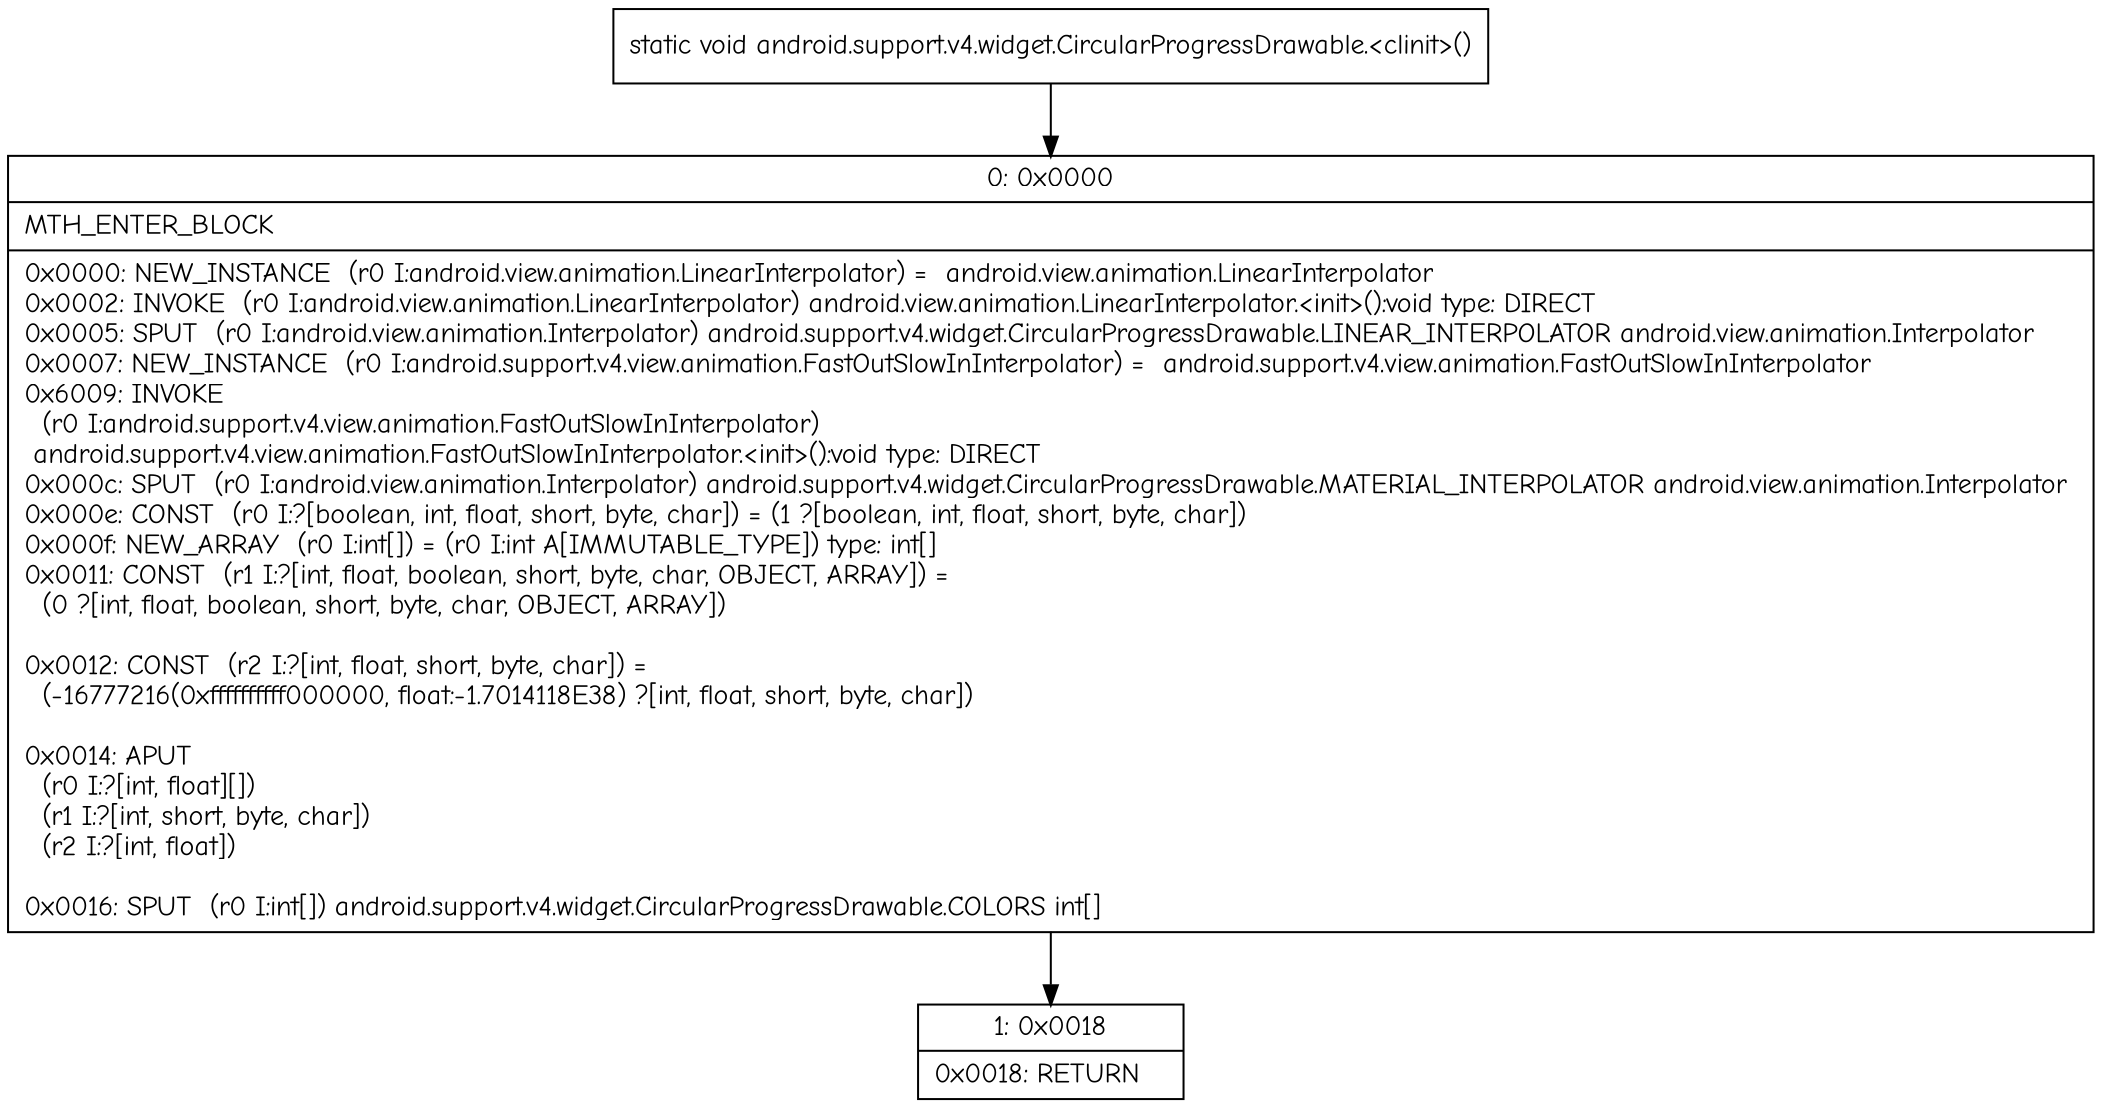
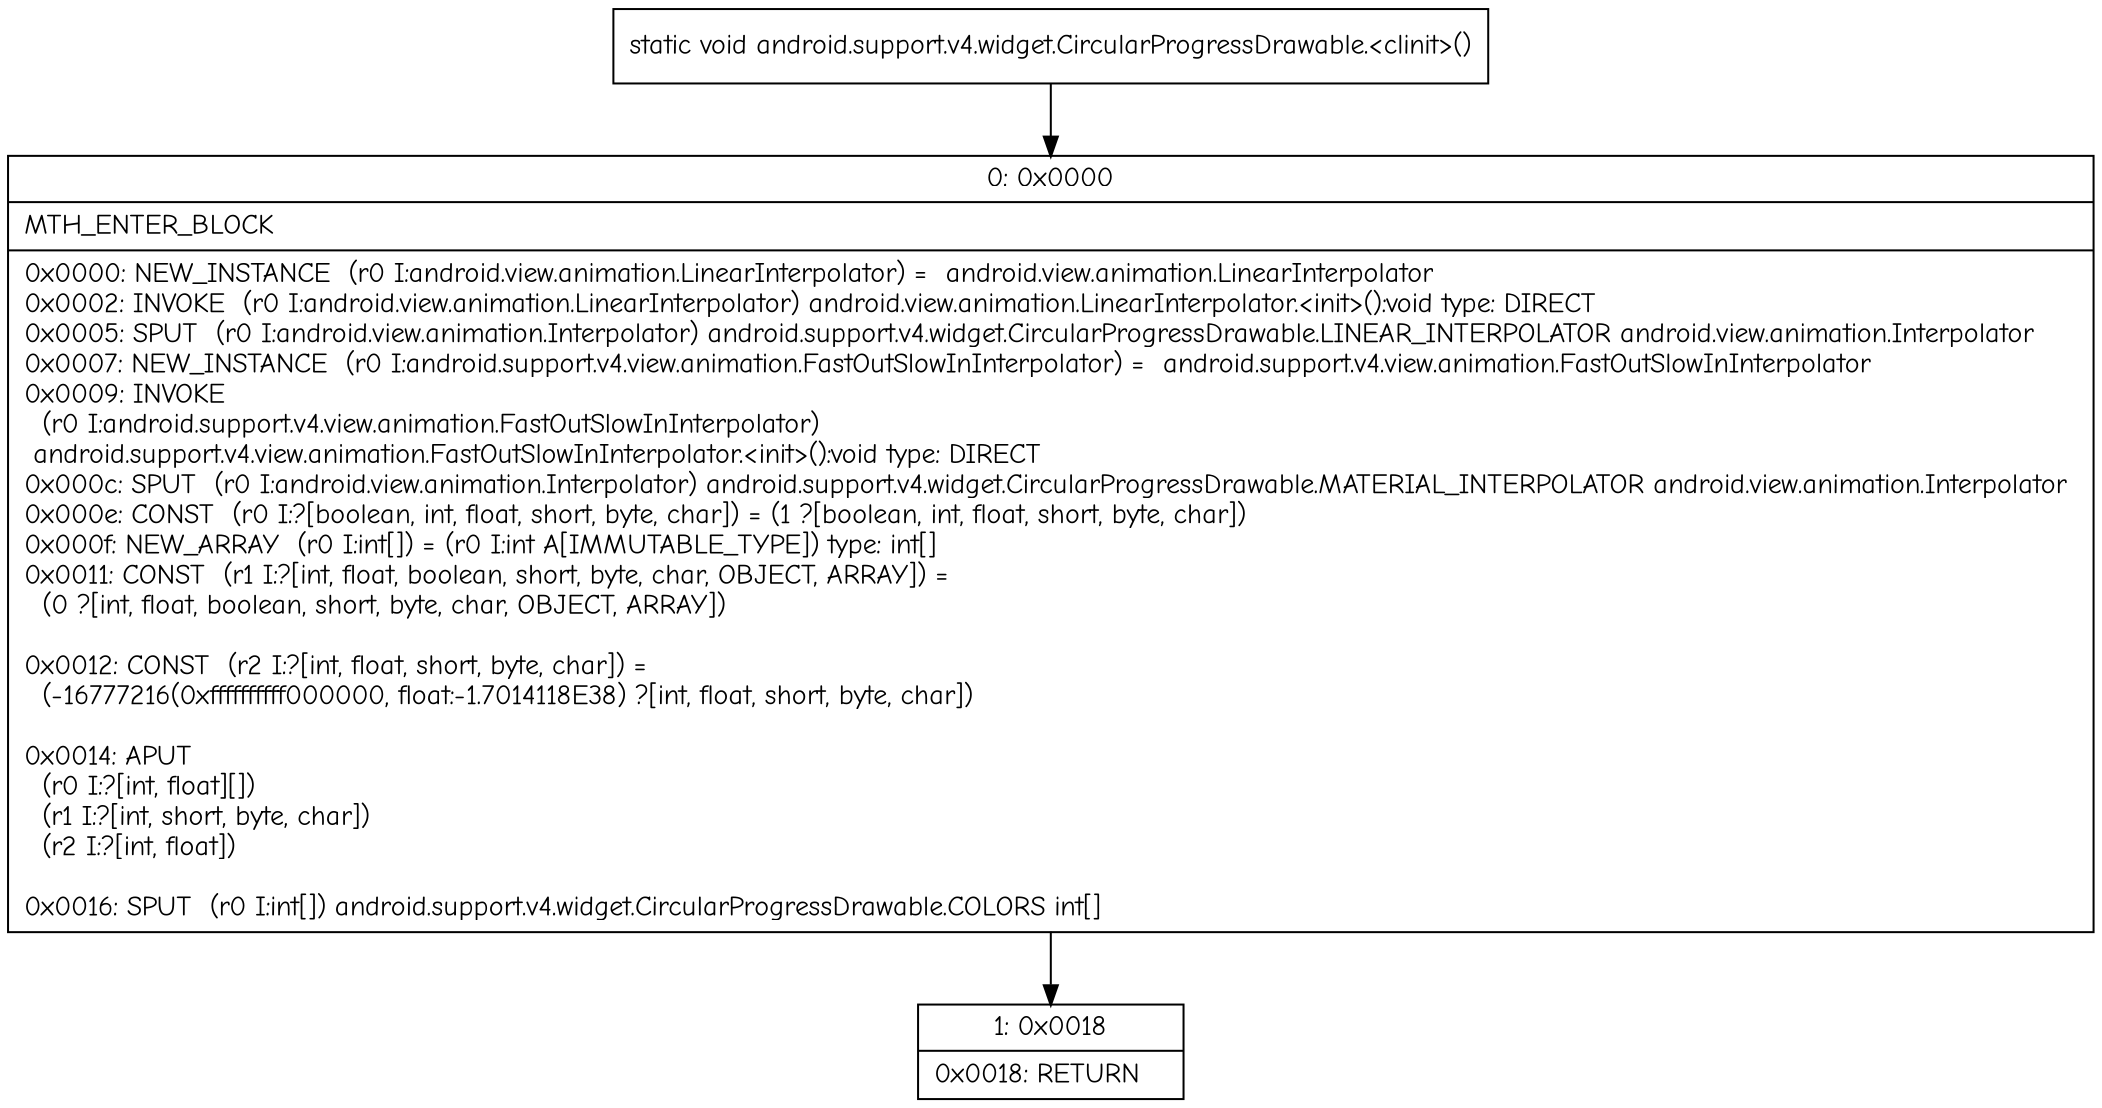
  digraph {
    fontname="Comic Neue"
    node [shape=record fontname="Comic Neue"]
    edge [fontname="Comic Neue"]
-   n1 [label="{0\:\ 0x0000|MTH_ENTER_BLOCK\l|0x0000: NEW_INSTANCE  (r0 I:android.view.animation.LinearInterpolator) =  android.view.animation.LinearInterpolator \l0x0002: INVOKE  (r0 I:android.view.animation.LinearInterpolator) android.view.animation.LinearInterpolator.\<init\>():void type: DIRECT \l0x0005: SPUT  (r0 I:android.view.animation.Interpolator) android.support.v4.widget.CircularProgressDrawable.LINEAR_INTERPOLATOR android.view.animation.Interpolator \l0x0007: NEW_INSTANCE  (r0 I:android.support.v4.view.animation.FastOutSlowInInterpolator) =  android.support.v4.view.animation.FastOutSlowInInterpolator \l0x6009: INVOKE  \l  (r0 I:android.support.v4.view.animation.FastOutSlowInInterpolator)\l android.support.v4.view.animation.FastOutSlowInInterpolator.\<init\>():void type: DIRECT \l0x000c: SPUT  (r0 I:android.view.animation.Interpolator) android.support.v4.widget.CircularProgressDrawable.MATERIAL_INTERPOLATOR android.view.animation.Interpolator \l0x000e: CONST  (r0 I:?[boolean, int, float, short, byte, char]) = (1 ?[boolean, int, float, short, byte, char]) \l0x000f: NEW_ARRAY  (r0 I:int[]) = (r0 I:int A[IMMUTABLE_TYPE]) type: int[] \l0x0011: CONST  (r1 I:?[int, float, boolean, short, byte, char, OBJECT, ARRAY]) = \l  (0 ?[int, float, boolean, short, byte, char, OBJECT, ARRAY])\l \l0x0012: CONST  (r2 I:?[int, float, short, byte, char]) = \l  (\-16777216(0xffffffffff000000, float:\-1.7014118E38) ?[int, float, short, byte, char])\l \l0x0014: APUT  \l  (r0 I:?[int, float][])\l  (r1 I:?[int, short, byte, char])\l  (r2 I:?[int, float])\l \l0x0016: SPUT  (r0 I:int[]) android.support.v4.widget.CircularProgressDrawable.COLORS int[] \l}"]
+   n1 [label="{0\:\ 0x0000|MTH_ENTER_BLOCK\l|0x0000: NEW_INSTANCE  (r0 I:android.view.animation.LinearInterpolator) =  android.view.animation.LinearInterpolator \l0x0002: INVOKE  (r0 I:android.view.animation.LinearInterpolator) android.view.animation.LinearInterpolator.\<init\>():void type: DIRECT \l0x0005: SPUT  (r0 I:android.view.animation.Interpolator) android.support.v4.widget.CircularProgressDrawable.LINEAR_INTERPOLATOR android.view.animation.Interpolator \l0x0007: NEW_INSTANCE  (r0 I:android.support.v4.view.animation.FastOutSlowInInterpolator) =  android.support.v4.view.animation.FastOutSlowInInterpolator \l0x0009: INVOKE  \l  (r0 I:android.support.v4.view.animation.FastOutSlowInInterpolator)\l android.support.v4.view.animation.FastOutSlowInInterpolator.\<init\>():void type: DIRECT \l0x000c: SPUT  (r0 I:android.view.animation.Interpolator) android.support.v4.widget.CircularProgressDrawable.MATERIAL_INTERPOLATOR android.view.animation.Interpolator \l0x000e: CONST  (r0 I:?[boolean, int, float, short, byte, char]) = (1 ?[boolean, int, float, short, byte, char]) \l0x000f: NEW_ARRAY  (r0 I:int[]) = (r0 I:int A[IMMUTABLE_TYPE]) type: int[] \l0x0011: CONST  (r1 I:?[int, float, boolean, short, byte, char, OBJECT, ARRAY]) = \l  (0 ?[int, float, boolean, short, byte, char, OBJECT, ARRAY])\l \l0x0012: CONST  (r2 I:?[int, float, short, byte, char]) = \l  (\-16777216(0xffffffffff000000, float:\-1.7014118E38) ?[int, float, short, byte, char])\l \l0x0014: APUT  \l  (r0 I:?[int, float][])\l  (r1 I:?[int, short, byte, char])\l  (r2 I:?[int, float])\l \l0x0016: SPUT  (r0 I:int[]) android.support.v4.widget.CircularProgressDrawable.COLORS int[] \l}"]
    n2 [label="{1\:\ 0x0018|0x0018: RETURN   \l}"]
    n3 [label="{static void android.support.v4.widget.CircularProgressDrawable.\<clinit\>() }"]
    n1 -> n2
    n3 -> n1
  }
